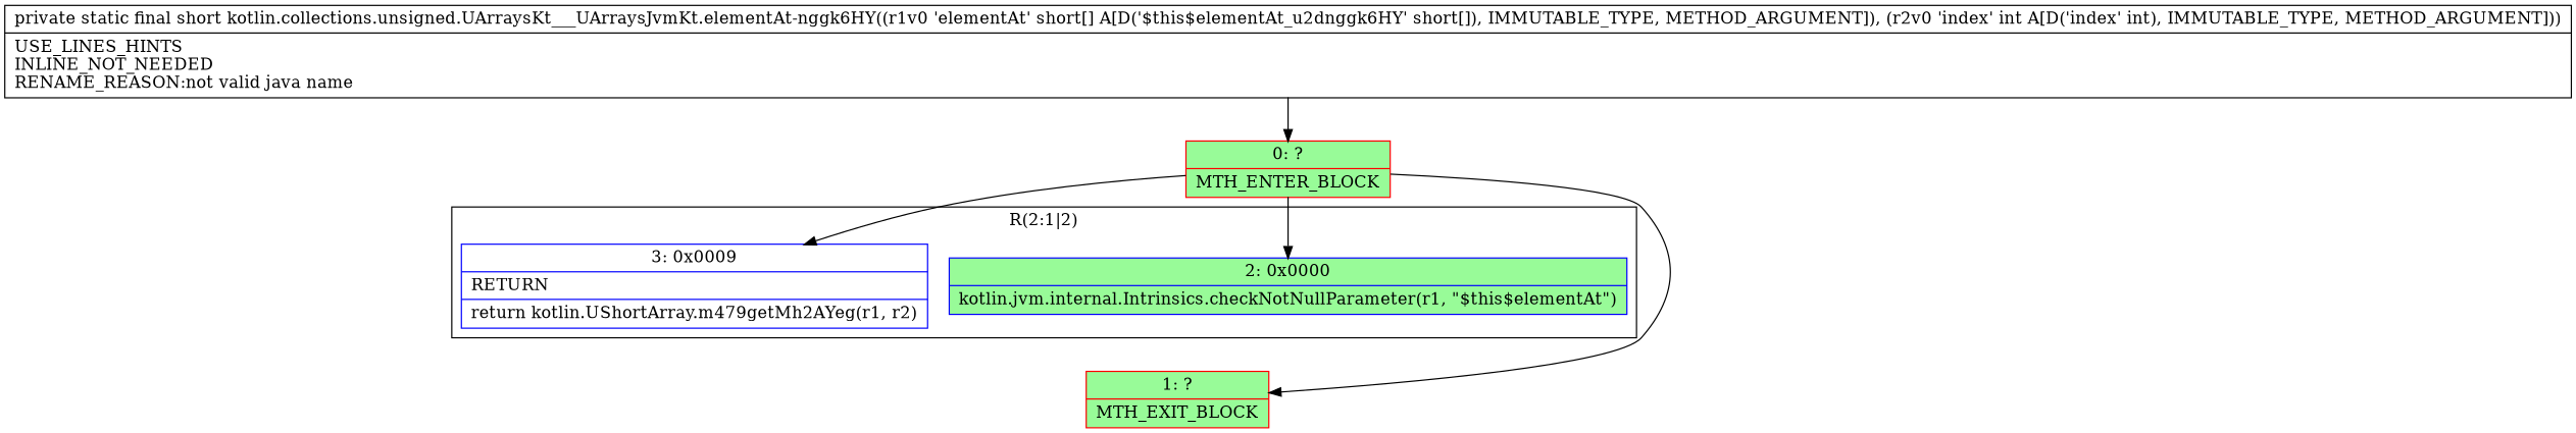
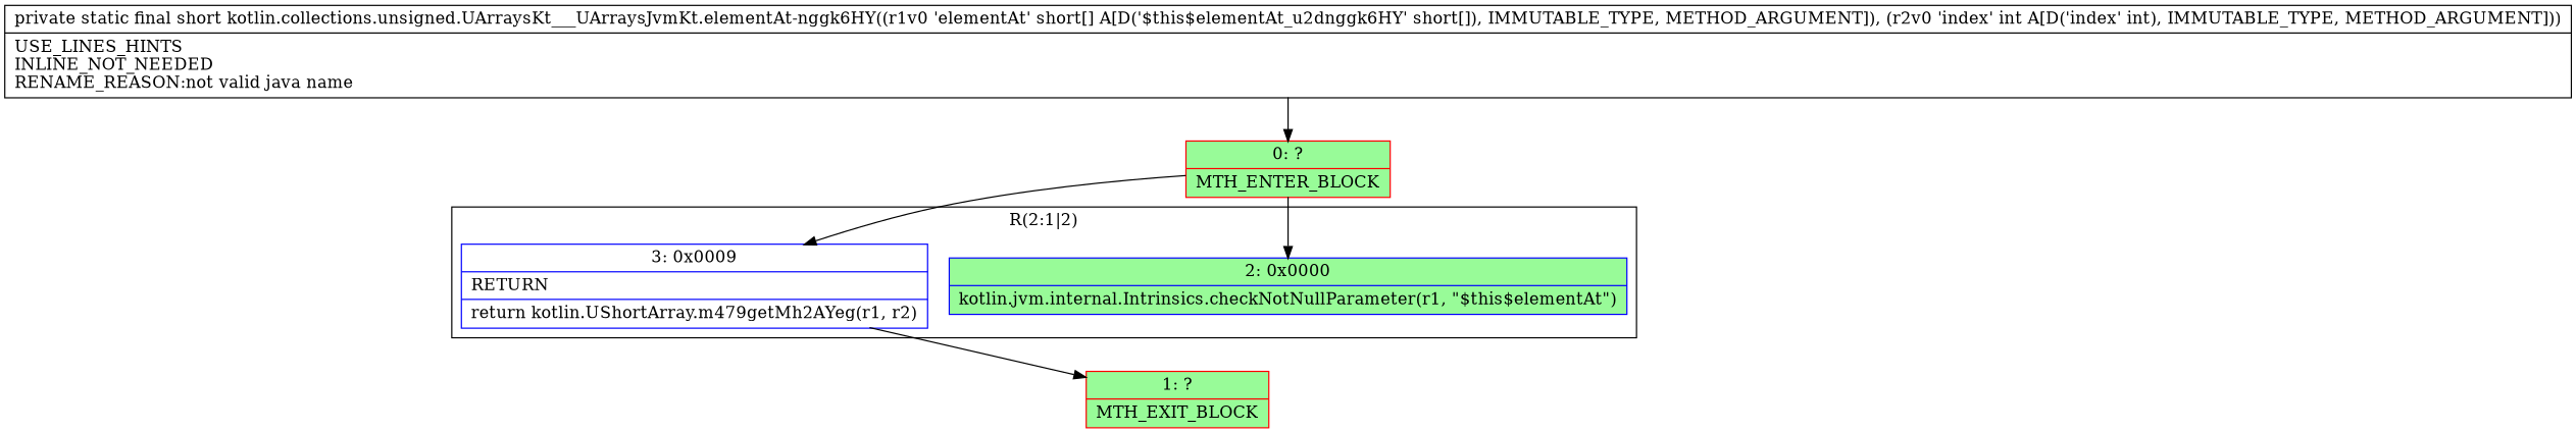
  digraph {
    node [color=blue fillcolor=palegreen shape=record style=filled]
    n1 [label="{2\:\ 0x0000|kotlin.jvm.internal.Intrinsics.checkNotNullParameter(r1, \"$this$elementAt\")\l}"]
    n2 [fillcolor=white label="{3\:\ 0x0009|RETURN\l|return kotlin.UShortArray.m479getMh2AYeg(r1, r2)\l}"]
    n3 [color=red label="{1\:\ ?|MTH_EXIT_BLOCK\l}"]
    n4 [color=red label="{0\:\ ?|MTH_ENTER_BLOCK\l}"]
    n5 [fillcolor=white label="{private static final short kotlin.collections.unsigned.UArraysKt___UArraysJvmKt.elementAt\-nggk6HY((r1v0 'elementAt' short[] A[D('$this$elementAt_u2dnggk6HY' short[]), IMMUTABLE_TYPE, METHOD_ARGUMENT]), (r2v0 'index' int A[D('index' int), IMMUTABLE_TYPE, METHOD_ARGUMENT]))  | USE_LINES_HINTS\lINLINE_NOT_NEEDED\lRENAME_REASON:not valid java name\l}" color=""]
    subgraph cluster_1 {
      label="R(2:1|2)"
      n1
      n2
    }
-   n4 -> n3
+   n2 -> n3
    n4 -> n1
    n4 -> n2
    n5 -> n4
  }
